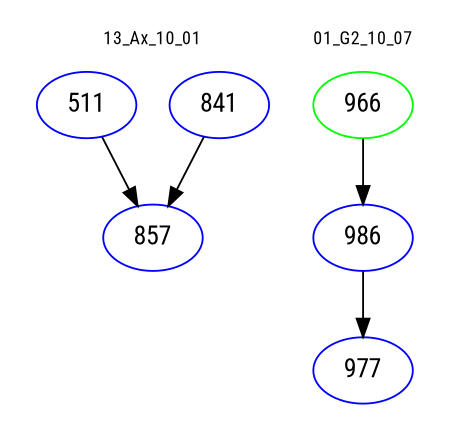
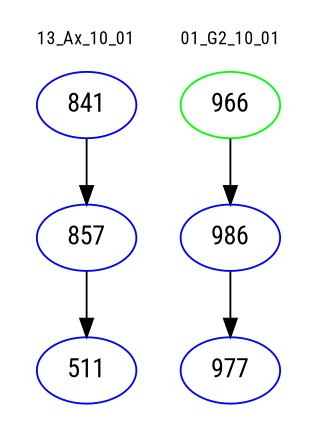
  digraph {
    fontname="Roboto Condensed"
    node [color=blue fontname="Roboto Condensed"]
    edge [color=black fontname="Roboto Condensed"]
    n1 [label=841]
    n2 [label=857]
    n3 [label=511]
    n4 [color=green label=966]
    n5 [label=986]
    n6 [label=977]
    subgraph cluster_1 {
      color=white
      fontsize=10
      label="13_Ax_10_01"
      n1
      n2
      n3
    }
    subgraph cluster_2 {
      color=white
      fontsize=10
-     label="01_G2_10_07"
+     label="01_G2_10_01"
      n4
      n5
      n6
    }
    n1 -> n2
-   n3 -> n2
+   n2 -> n3
    n4 -> n5
    n5 -> n6
  }
